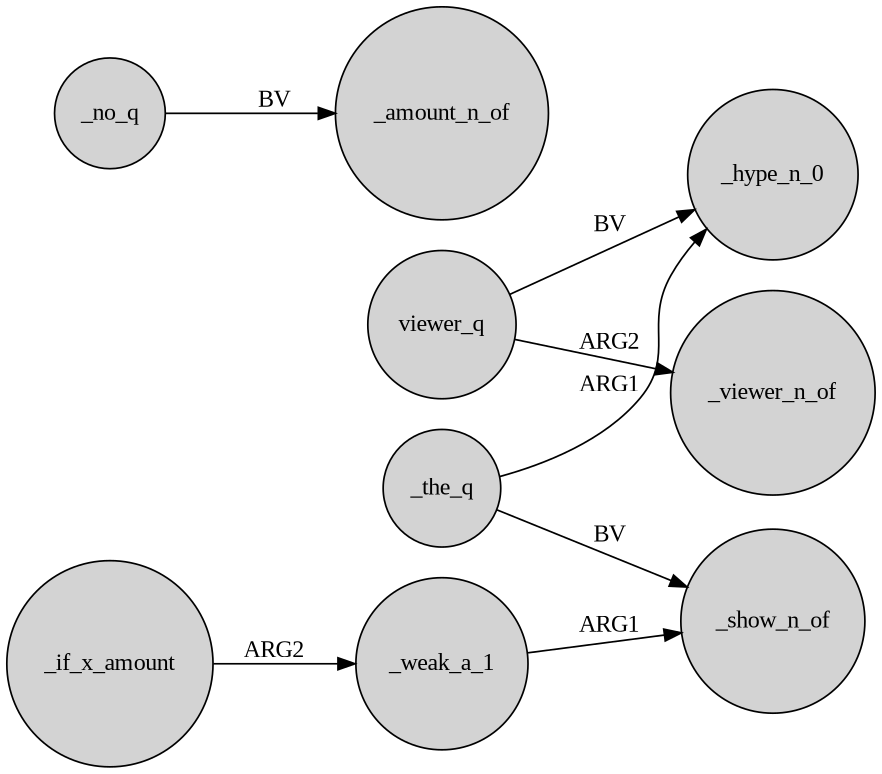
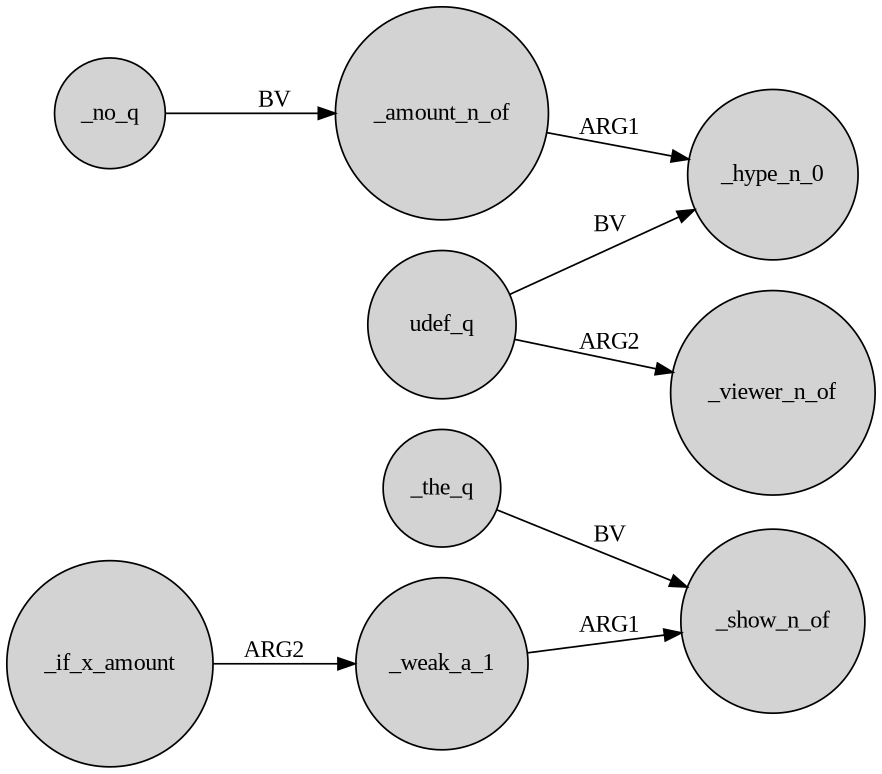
  digraph {
    fontname="Liberation Serif"
    rankdir=LR
    node [fontname="Liberation Serif" shape=circle style=filled]
    edge [fontname="Liberation Serif"]
    _no_q
    _amount_n_of
    n3 [label=_hype_n_0]
    n4 [label=_if_x_amount]
    _weak_a_1
    _show_n_of
-   udef_q [label=viewer_q]
+   udef_q
    _viewer_n_of
    _the_q
    _no_q -> _amount_n_of [label=BV]
-   _the_q -> n3 [label=ARG1]
+   _amount_n_of -> n3 [label=ARG1]
    n4 -> _weak_a_1 [label=ARG2]
    _weak_a_1 -> _show_n_of [label=ARG1]
    udef_q -> n3 [label=BV]
    udef_q -> _viewer_n_of [label=ARG2]
    _the_q -> _show_n_of [label=BV]
  }
